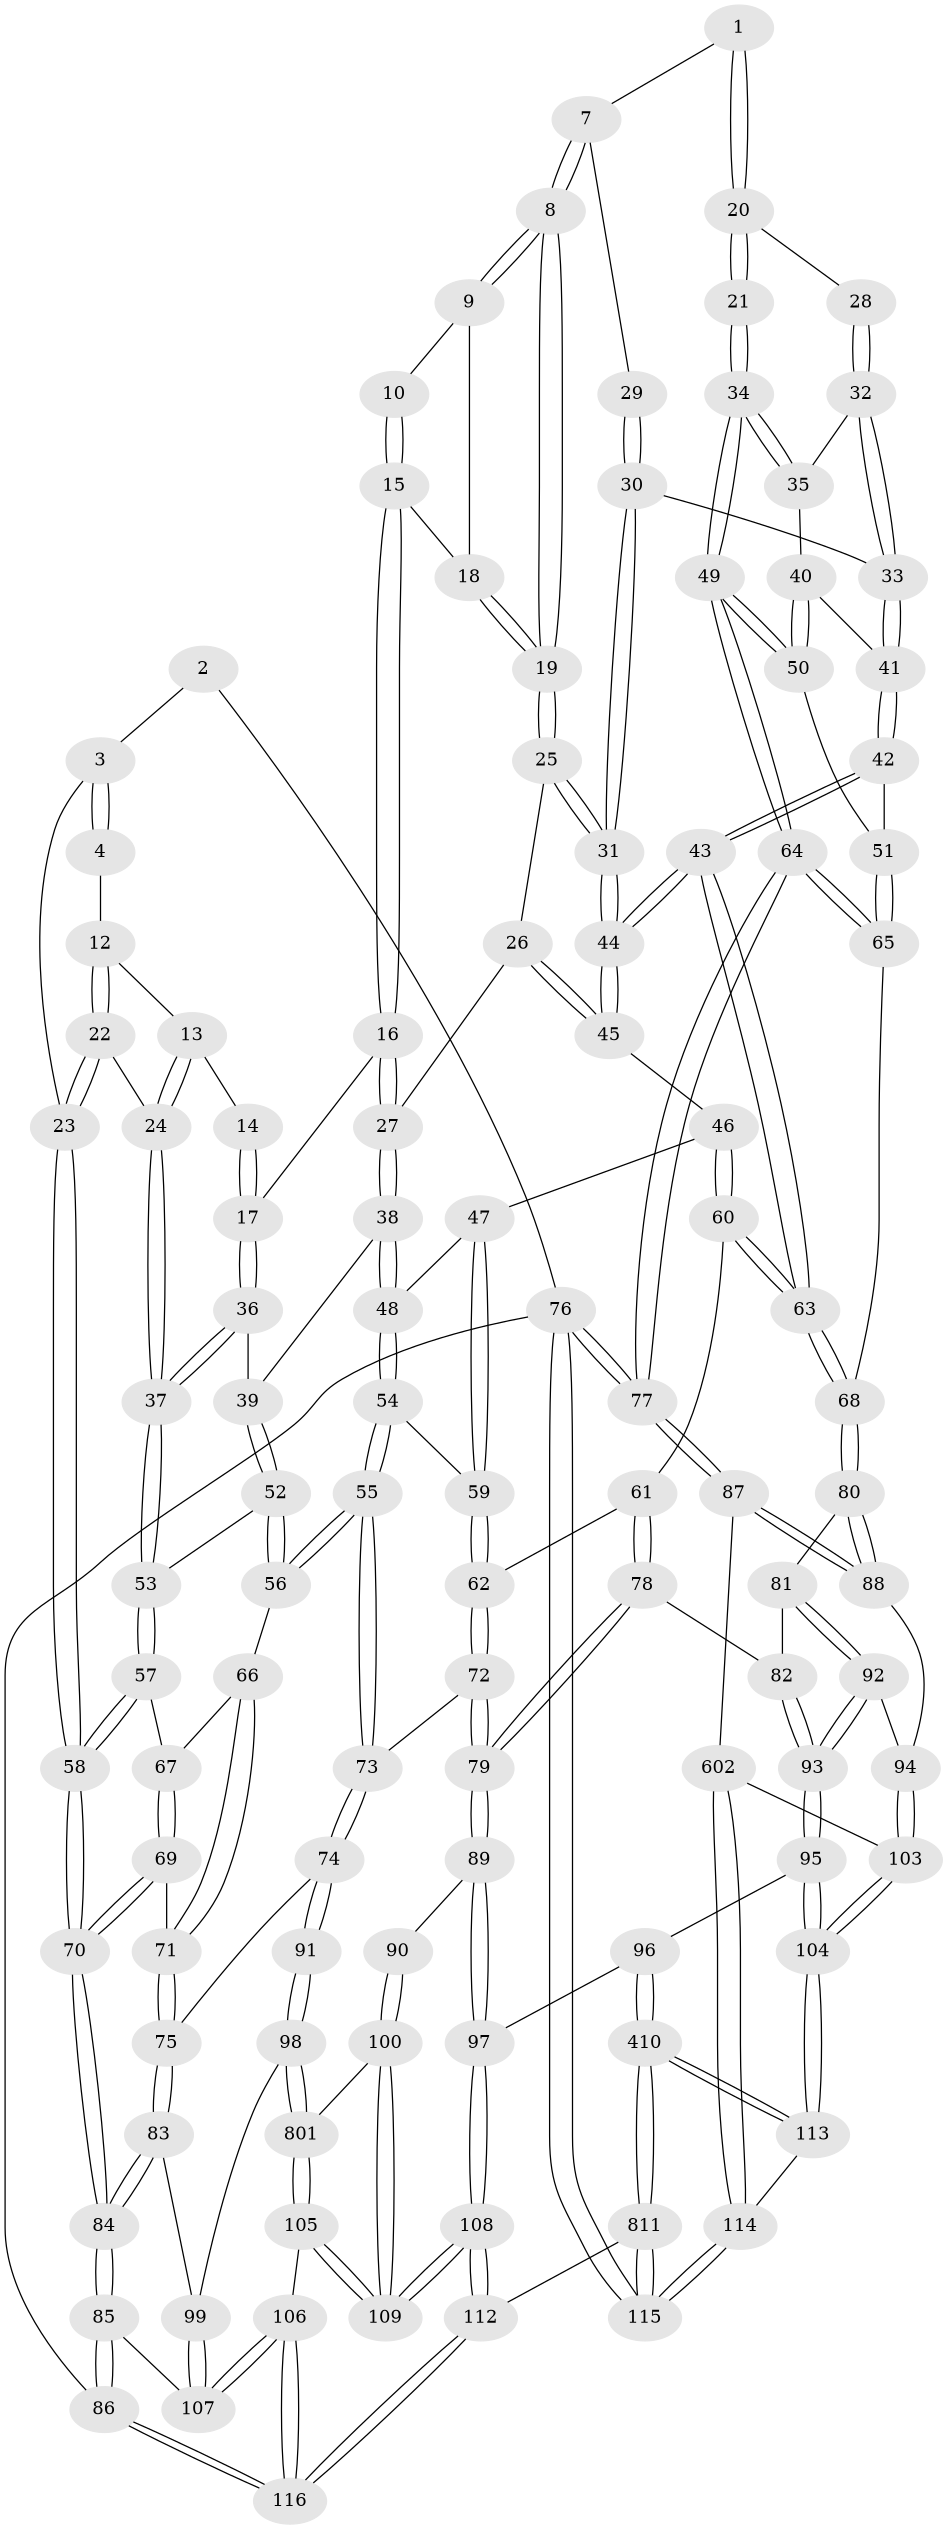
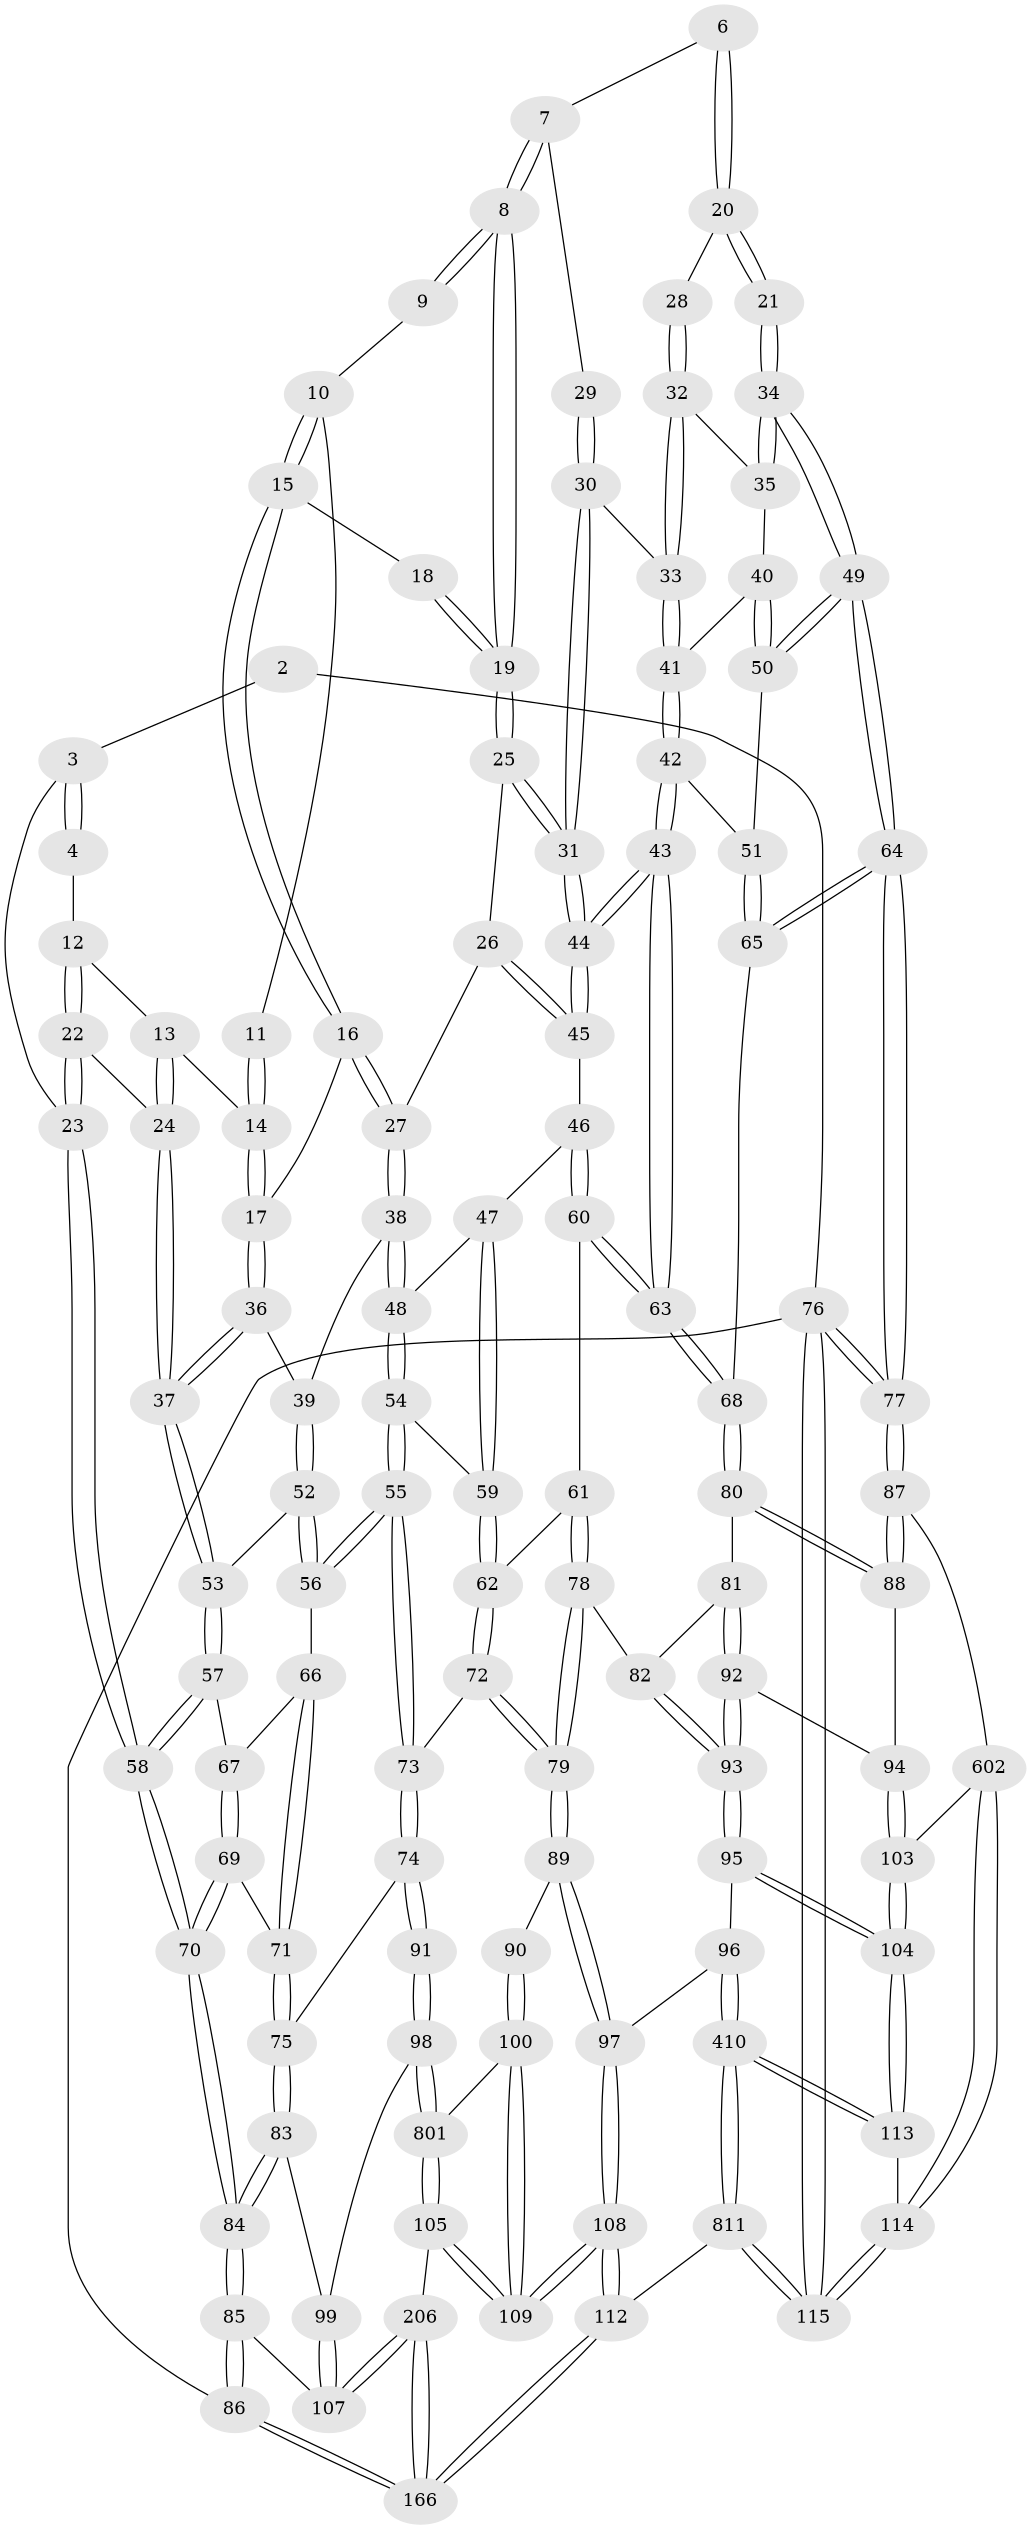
  graph {
    node [color=gray90 style=filled]
    2
    3
    76
-   6 [label=1]
+   6
    7
    20
    4
    23
    21
    34
    86
    77
    115
    12
    58
-   116
+   116 [label=166]
    13
    22
+   11
    14
    8
    29
    28
    9
    19
    30
    10
    18
    25
    15
    16
    17
    24
    37
    36
    27
    38
    39
    26
    31
    32
    35
    49
    70
    53
    45
    44
    46
    48
    33
    41
    40
    42
    50
    64
    52
    57
    54
    56
    51
    43
    63
    65
    68
    47
    60
    59
    61
    62
    55
    66
    67
    73
    74
    71
    69
    84
    72
    78
    79
    82
    80
    87
    75
    81
    88
    85
    83
    89
    91
    98
    99
    n93 [label=602]
    93
    90
    97
    92
    94
    95
    107
    103
    114
    100
    108
    n105 [label=801]
    109
    96
    104
    n109 [label=410]
    113
    n111 [label=811]
    112
    105
-   106
+   106 [label=206]
    2 -- 3
    2 -- 76
    3 -- 4
    3 -- 4
    3 -- 23
    76 -- 86
    76 -- 77
    76 -- 77
    76 -- 115
    76 -- 115
    6 -- 7
    6 -- 20
    6 -- 20
    7 -- 8
    7 -- 8
    7 -- 29
    20 -- 21
    20 -- 21
    20 -- 28
    4 -- 12
    23 -- 58
    23 -- 58
    21 -- 34
    21 -- 34
    34 -- 35
    34 -- 35
    34 -- 49
    34 -- 49
    86 -- 116
    86 -- 116
    77 -- 87
    77 -- 87
    12 -- 13
    12 -- 22
    12 -- 22
    58 -- 70
    58 -- 70
    13 -- 14
    13 -- 24
    13 -- 24
    22 -- 23
    22 -- 23
    22 -- 24
+   11 -- 14
+   11 -- 14
    14 -- 17
    14 -- 17
    8 -- 9
    8 -- 9
    8 -- 19
    8 -- 19
    29 -- 30
    29 -- 30
    28 -- 32
    28 -- 32
    9 -- 10
-   9 -- 18
    19 -- 25
    19 -- 25
    30 -- 31
    30 -- 31
    30 -- 33
+   10 -- 11
    10 -- 15
    10 -- 15
    18 -- 19
    18 -- 19
    25 -- 26
    25 -- 31
    25 -- 31
    15 -- 18
    15 -- 16
    15 -- 16
    16 -- 17
    16 -- 27
    16 -- 27
    17 -- 36
    17 -- 36
    24 -- 37
    24 -- 37
    37 -- 53
    37 -- 53
    36 -- 37
    36 -- 37
    36 -- 39
    27 -- 38
    27 -- 38
    38 -- 39
    38 -- 48
    38 -- 48
    39 -- 52
    39 -- 52
    26 -- 27
    26 -- 45
    26 -- 45
    31 -- 44
    31 -- 44
    32 -- 35
    32 -- 33
    32 -- 33
    35 -- 40
    49 -- 50
    49 -- 50
    49 -- 64
    49 -- 64
    70 -- 84
    70 -- 84
    53 -- 57
    53 -- 57
    45 -- 46
    44 -- 45
    44 -- 45
    46 -- 47
    46 -- 60
    46 -- 60
    48 -- 54
    48 -- 54
    33 -- 41
    33 -- 41
    41 -- 42
    41 -- 42
    40 -- 41
    40 -- 50
    40 -- 50
    42 -- 51
    42 -- 43
    42 -- 43
    50 -- 51
    64 -- 77
    64 -- 77
    64 -- 65
    64 -- 65
    52 -- 53
    52 -- 56
    52 -- 56
    57 -- 58
    57 -- 58
    57 -- 67
    54 -- 59
    54 -- 55
    54 -- 55
    56 -- 66
    51 -- 65
    51 -- 65
    43 -- 44
    43 -- 44
    43 -- 63
    43 -- 63
    63 -- 68
    63 -- 68
    65 -- 68
    68 -- 80
    68 -- 80
    47 -- 48
    47 -- 59
    47 -- 59
    60 -- 63
    60 -- 63
    60 -- 61
    59 -- 62
    59 -- 62
    61 -- 62
    61 -- 78
    61 -- 78
    62 -- 72
    62 -- 72
    55 -- 56
    55 -- 56
    55 -- 73
    55 -- 73
    66 -- 67
    66 -- 71
    66 -- 71
    67 -- 69
    67 -- 69
    73 -- 74
    73 -- 74
    74 -- 75
    74 -- 91
    74 -- 91
    71 -- 75
    71 -- 75
    69 -- 70
    69 -- 70
    69 -- 71
    84 -- 85
    84 -- 85
    72 -- 73
    72 -- 79
    72 -- 79
    78 -- 79
    78 -- 79
    78 -- 82
    79 -- 89
    79 -- 89
    82 -- 93
    82 -- 93
    80 -- 81
    80 -- 88
    80 -- 88
    87 -- 88
    87 -- 88
    87 -- n93
    75 -- 83
    75 -- 83
    81 -- 82
    81 -- 92
    81 -- 92
    88 -- 94
    85 -- 86
    85 -- 86
    85 -- 107
    83 -- 84
    83 -- 84
    83 -- 99
    89 -- 90
    89 -- 97
    89 -- 97
    91 -- 98
    91 -- 98
    98 -- 99
    98 -- n105
    98 -- n105
    99 -- 107
    99 -- 107
    n93 -- 103
    n93 -- 114
    n93 -- 114
    93 -- 95
    93 -- 95
    90 -- 100
    90 -- 100
    97 -- 108
    97 -- 108
    92 -- 93
    92 -- 93
    92 -- 94
    94 -- 103
    94 -- 103
    95 -- 96
    95 -- 104
    95 -- 104
    103 -- 104
    103 -- 104
    114 -- 115
    114 -- 115
    100 -- n105
    100 -- 109
    100 -- 109
    108 -- 109
    108 -- 109
    108 -- 112
    108 -- 112
    n105 -- 105
    n105 -- 105
    96 -- 97
    96 -- n109
    96 -- n109
    104 -- 113
    104 -- 113
    n109 -- 113
    n109 -- 113
    n109 -- n111
    n109 -- n111
    113 -- 114
    n111 -- 115
    n111 -- 115
    n111 -- 112
    112 -- 116
    112 -- 116
    105 -- 109
    105 -- 109
    105 -- 106
    106 -- 116
    106 -- 116
    106 -- 107
    106 -- 107
  }
